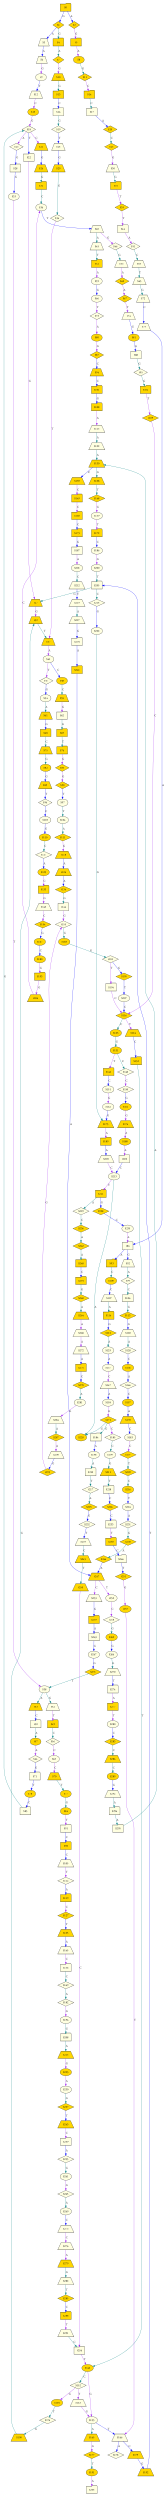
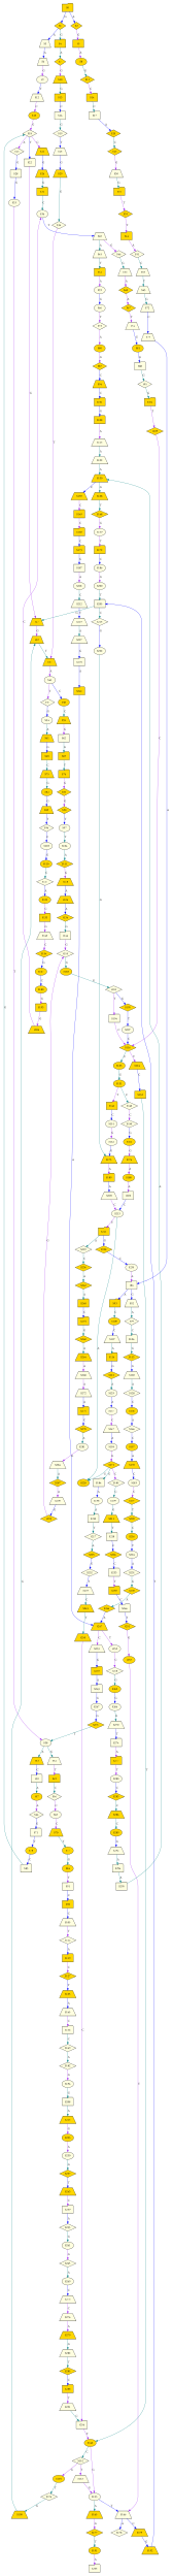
  strict digraph {
    fontname="EB Garamond"
    node [fillcolor=gold fontname="EB Garamond" shape=trapezium style=filled]
    edge [color=blue fontname="EB Garamond"]
    S0 [shape=folder]
    S1 [shape=diamond]
    S2 [shape=diamond]
    S3 [fillcolor=lightyellow]
    S4 [shape=folder]
    S5 [shape=folder]
    S6 [fillcolor=lightyellow]
    S7 [shape=diamond]
    S8 [shape=ellipse]
    S9 [fillcolor=lightyellow shape=ellipse]
    S10
    S11 [shape=diamond]
    S12 [fillcolor=lightyellow]
    S13 [shape=folder]
    S14 [shape=folder]
    S15 [shape=ellipse]
    S16 [fillcolor=lightyellow shape=folder]
    S17 [fillcolor=lightyellow shape=folder]
    S18 [fillcolor=lightyellow shape=diamond]
    S19 [fillcolor=lightyellow shape=diamond]
    S20 [shape=diamond]
    S21
    S22 [fillcolor=lightyellow shape=folder]
    S23 [fillcolor=lightyellow shape=diamond]
    S24 [fillcolor=lightyellow]
    S25 [shape=diamond]
    S26
    S27
    S28 [fillcolor=lightyellow shape=folder]
    S29
    S30 [fillcolor=lightyellow]
    S31 [shape=folder]
    S32
    S33 [fillcolor=lightyellow shape=ellipse]
    S34 [fillcolor=lightyellow shape=diamond]
    S35 [shape=folder]
    S36 [fillcolor=lightyellow shape=ellipse]
    S37
    S38 [fillcolor=lightyellow shape=ellipse]
    S39 [shape=diamond]
    S40 [fillcolor=lightyellow]
    S41 [fillcolor=lightyellow shape=ellipse]
    S42 [fillcolor=lightyellow]
    S43
-   S44 [fillcolor=lightyellow shape=folder]
+   S44 [shape=folder]
    S45 [fillcolor=lightyellow]
    S46 [fillcolor=lightyellow shape=diamond]
    S47 [fillcolor=lightyellow shape=diamond]
    S48 [shape=ellipse]
    S49 [shape=folder]
    S50 [fillcolor=lightyellow shape=folder]
    S51 [fillcolor=lightyellow shape=diamond]
    S52 [shape=folder]
    S53 [fillcolor=lightyellow]
    S54 [fillcolor=lightyellow shape=ellipse]
    S55
    S56 [fillcolor=lightyellow shape=diamond]
    S57 [shape=ellipse]
    S58 [fillcolor=lightyellow]
    S59 [fillcolor=lightyellow shape=ellipse]
    S60 [shape=diamond]
    S61
    S62 [fillcolor=lightyellow shape=folder]
    S63 [fillcolor=lightyellow shape=ellipse]
    S64 [fillcolor=lightyellow shape=diamond]
    S65 [fillcolor=lightyellow]
    S66 [fillcolor=lightyellow shape=ellipse]
    S67 [shape=diamond]
    S68 [shape=folder]
    S69 [shape=folder]
    S70
    S71 [fillcolor=lightyellow shape=folder]
    S72 [fillcolor=lightyellow]
    S73 [fillcolor=lightyellow shape=diamond]
    S74 [fillcolor=lightyellow]
    S75
    S76 [shape=folder]
    S77 [shape=ellipse]
    S78 [shape=ellipse]
    S79 [fillcolor=lightyellow]
    S80 [shape=ellipse]
    S81 [shape=ellipse]
    S82 [shape=ellipse]
    S83 [shape=diamond]
    S84 [shape=ellipse]
    S85 [fillcolor=lightyellow shape=folder]
    S86 [fillcolor=lightyellow shape=folder]
    S87 [shape=diamond]
    S88 [fillcolor=lightyellow shape=folder]
    S89
    S90 [shape=diamond]
    S91 [fillcolor=lightyellow shape=folder]
    S92 [fillcolor=lightyellow]
    S93 [shape=folder]
    S94
    S95 [fillcolor=lightyellow shape=diamond]
    S96 [fillcolor=lightyellow shape=diamond]
    S97 [fillcolor=lightyellow shape=ellipse]
    S98 [shape=folder]
    S99 [fillcolor=lightyellow shape=diamond]
    S100 [shape=ellipse]
    S101 [shape=folder]
    S102 [shape=folder]
    S103 [fillcolor=lightyellow shape=ellipse]
    S104 [fillcolor=lightyellow shape=ellipse]
    S105 [fillcolor=lightyellow]
    S106 [fillcolor=lightyellow shape=folder]
    S107 [fillcolor=lightyellow]
    S108 [shape=folder]
    S109 [shape=diamond]
    S110 [shape=ellipse]
    S111 [shape=diamond]
    S112 [fillcolor=lightyellow shape=diamond]
    S113 [shape=diamond]
    S114 [shape=folder]
    S115 [fillcolor=lightyellow]
    S116 [shape=diamond]
    S117 [fillcolor=lightyellow shape=diamond]
    S118
    S119 [shape=folder]
    S120 [fillcolor=lightyellow]
    S121 [shape=diamond]
    S122 [fillcolor=lightyellow]
    S123 [shape=ellipse]
    S124
    S125 [shape=ellipse]
    S126
    S127 [shape=diamond]
    S128 [fillcolor=lightyellow shape=diamond]
    S129 [fillcolor=lightyellow shape=ellipse]
    S130
    S131 [shape=ellipse]
    S132 [shape=folder]
    S133 [shape=folder]
    S134 [shape=diamond]
    S135
    S136 [shape=ellipse]
    S137 [fillcolor=lightyellow shape=ellipse]
    S138
    S139
    S140 [fillcolor=lightyellow shape=diamond]
    S141 [shape=folder]
    S142 [shape=ellipse]
    S143 [fillcolor=lightyellow]
    S144 [fillcolor=lightyellow shape=folder]
    S145 [fillcolor=lightyellow]
    S146 [fillcolor=lightyellow shape=diamond]
    S147 [fillcolor=lightyellow]
    S148 [shape=diamond]
    S149 [shape=folder]
    S150 [fillcolor=lightyellow shape=diamond]
    S151 [fillcolor=lightyellow shape=ellipse]
    S152 [fillcolor=lightyellow shape=diamond]
    S153 [fillcolor=lightyellow shape=ellipse]
    S154 [shape=diamond]
    S155 [fillcolor=lightyellow shape=diamond]
    S156 [fillcolor=lightyellow shape=folder]
    S157 [shape=ellipse]
    S158 [fillcolor=lightyellow shape=ellipse]
    S159 [fillcolor=lightyellow shape=ellipse]
    S160 [shape=folder]
    S161 [shape=ellipse]
    S162 [fillcolor=lightyellow shape=ellipse]
    S163 [fillcolor=lightyellow]
    S164 [shape=ellipse]
    S165
    S166 [fillcolor=lightyellow]
    S167 [shape=ellipse]
    S168 [shape=ellipse]
    S169 [fillcolor=lightyellow shape=diamond]
    S170
    S171 [shape=diamond]
    S172 [shape=folder]
    S173 [shape=folder]
    S174
    S175
    S176 [fillcolor=lightyellow shape=diamond]
    S177 [shape=diamond]
    S178 [fillcolor=lightyellow shape=diamond]
    S179
    S180 [shape=ellipse]
    S181 [fillcolor=lightyellow shape=diamond]
    S182 [fillcolor=lightyellow shape=diamond]
    S183 [fillcolor=lightyellow shape=ellipse]
    S184 [fillcolor=lightyellow shape=folder]
    S185 [fillcolor=lightyellow shape=diamond]
    S220 [shape=ellipse]
    S186 [fillcolor=lightyellow shape=ellipse]
    S187 [fillcolor=lightyellow shape=folder]
    S188 [shape=ellipse]
    S189 [shape=folder]
    S190
    S191 [shape=ellipse]
    S192
    S193 [shape=folder]
    S194 [fillcolor=lightyellow shape=folder]
    S195 [shape=diamond]
    S196 [fillcolor=lightyellow shape=ellipse]
    S197 [shape=diamond]
    S198 [fillcolor=lightyellow shape=ellipse]
    S199 [fillcolor=lightyellow shape=ellipse]
    S200 [fillcolor=lightyellow shape=ellipse]
    S201 [fillcolor=lightyellow shape=ellipse]
    S202 [fillcolor=lightyellow shape=folder]
    S203 [fillcolor=lightyellow]
    S204 [fillcolor=lightyellow shape=folder]
    S205 [fillcolor=lightyellow shape=folder]
    S206
    S207 [fillcolor=lightyellow shape=ellipse]
    S208 [fillcolor=lightyellow shape=folder]
    S209 [shape=diamond]
    S210 [fillcolor=lightyellow shape=folder]
    S211
    S212 [fillcolor=lightyellow]
    S213 [fillcolor=lightyellow shape=ellipse]
    S214 [fillcolor=lightyellow shape=diamond]
    S215
    S216 [shape=ellipse]
    S217 [fillcolor=lightyellow shape=diamond]
    S218 [fillcolor=lightyellow shape=folder]
    S219 [fillcolor=lightyellow]
    S221 [shape=folder]
    S222 [fillcolor=lightyellow shape=ellipse]
    S223 [shape=ellipse]
    S224 [fillcolor=lightyellow shape=ellipse]
    S225 [shape=diamond]
    S226 [shape=diamond]
    S227 [fillcolor=lightyellow]
    n229 [label=S928 shape=diamond]
    S229 [fillcolor=lightyellow shape=diamond]
    S230 [fillcolor=lightyellow shape=ellipse]
    S231 [fillcolor=lightyellow shape=diamond]
    S232 [fillcolor=lightyellow shape=diamond]
    S233 [fillcolor=lightyellow shape=folder]
    S234 [fillcolor=lightyellow shape=folder]
    S235 [fillcolor=lightyellow shape=ellipse]
    S236 [shape=diamond]
    S237 [shape=diamond]
    S238 [shape=diamond]
    S239 [fillcolor=lightyellow]
    S240 [shape=folder]
    S241 [shape=folder]
    S242 [shape=diamond]
    S243
    S244 [shape=diamond]
    S245
    S246 [fillcolor=lightyellow shape=folder]
    S247
    S248 [shape=folder]
    S249 [fillcolor=lightyellow shape=folder]
    S250
    S251 [shape=diamond]
    S252 [fillcolor=lightyellow shape=ellipse]
    S253 [fillcolor=lightyellow]
    S254 [shape=folder]
    S255 [fillcolor=lightyellow shape=diamond]
    S256 [fillcolor=lightyellow shape=folder]
    S257 [shape=ellipse]
    S258 [fillcolor=lightyellow shape=diamond]
    S259 [shape=folder]
    S260 [shape=diamond]
    S261 [fillcolor=lightyellow shape=ellipse]
    S262 [shape=ellipse]
    S263 [fillcolor=lightyellow shape=folder]
    S264
    S265 [fillcolor=lightyellow shape=diamond]
    S266 [fillcolor=lightyellow shape=ellipse]
    S267 [fillcolor=lightyellow shape=ellipse]
    S268 [fillcolor=lightyellow]
    S269 [fillcolor=lightyellow shape=ellipse]
    S270 [fillcolor=lightyellow]
    S271 [shape=diamond]
    S272 [fillcolor=lightyellow]
    S273 [fillcolor=lightyellow]
    S274 [fillcolor=lightyellow shape=folder]
    S275 [shape=folder]
    S276 [fillcolor=lightyellow]
    S277 [shape=folder]
    S278 [shape=diamond]
    S279
    S280 [fillcolor=lightyellow shape=ellipse]
    S281 [fillcolor=lightyellow shape=ellipse]
    S282 [fillcolor=lightyellow]
    S283 [shape=diamond]
    S284 [fillcolor=lightyellow]
    S285 [shape=diamond]
    S286
    S287 [shape=diamond]
    S288 [shape=folder]
    S289 [shape=ellipse]
    S290 [fillcolor=lightyellow]
    S291 [fillcolor=lightyellow]
    S292 [fillcolor=lightyellow]
    S293 [shape=diamond]
    S294 [fillcolor=lightyellow shape=folder]
    S295 [fillcolor=lightyellow shape=folder]
    S0 -> S1 [label=G]
    S0 -> S2 [label=A]
    S1 -> S3 [label=A]
    S1 -> S4 [color=teal label=G]
    S2 -> S5 [color=purple label=G]
    S3 -> S6 [label=A]
    S4 -> S7 [color=teal label=A]
    S5 -> S8 [color=purple label=A]
    S6 -> S9 [color=purple label=G]
    S7 -> S10 [color=purple label=G]
    S8 -> S11 [color=teal label=G]
    S9 -> S12 [label=T]
    S10 -> S13 [color=teal label=G]
    S11 -> S14 [color=purple label=C]
    S12 -> S15 [color=purple label=C]
    S13 -> S16 [label=C]
    S14 -> S17 [color=teal label=C]
    S15 -> S18 [color=purple label=G]
    S16 -> S19 [color=teal label=G]
    S17 -> S20 [label=A]
    S18 -> S21 [color=purple label=C]
    S18 -> S22 [label=T]
    S18 -> S23 [color=purple label=A]
    S19 -> S24 [label=T]
    S20 -> S25 [color=teal label=C]
    S21 -> S26 [label=G]
    S22 -> S27 [color=purple label=G]
    S23 -> S28 [label=G]
    S24 -> S29 [label=G]
    S25 -> S30 [color=purple label=G]
    S26 -> S31 [color=teal label=G]
    S27 -> S32 [color=purple label=G]
    S28 -> S33 [label=G]
    S29 -> S34 [color=teal label=G]
    S30 -> S35 [color=teal label=G]
    S31 -> S36 [color=teal label=C]
    S32 -> S37 [color=teal label=T]
    S33 -> S38 [color=purple label=T]
    S34 -> S37 [color=purple label=T]
    S35 -> S39 [color=purple label=T]
    S36 -> S40 [label=T]
    S37 -> S41 [color=purple label=A]
    S38 -> S42 [color=teal label=G]
    S38 -> S43 [color=teal label=A]
    S39 -> S44 [color=purple label=T]
    S40 -> S45 [color=teal label=A]
    S40 -> S46 [color=purple label=G]
    S41 -> S47 [color=purple label=T]
    S41 -> S48 [label=C]
    S42 -> S49 [color=purple label=T]
    S43 -> S50 [label=C]
    S44 -> S51 [color=purple label=A]
    S45 -> S52 [color=teal label=T]
    S46 -> S53 [color=teal label=G]
    S47 -> S54 [label=G]
    S48 -> S55 [color=teal label=C]
    S49 -> S56 [color=teal label=C]
    S50 -> S57 [color=teal label=A]
    S51 -> S58 [color=teal label=C]
    S52 -> S59 [color=purple label=A]
    S53 -> S60 [color=purple label=A]
    S54 -> S61 [color=teal label=A]
    S55 -> S62 [color=purple label=G]
    S56 -> S63 [color=purple label=C]
    S57 -> S64 [color=purple label=A]
    S58 -> S65 [color=teal label=T]
    S59 -> S66 [label=G]
    S60 -> S67 [color=purple label=A]
    S61 -> S68 [label=G]
    S62 -> S69 [color=teal label=G]
    S63 -> S70 [color=purple label=C]
    S64 -> S71 [label=G]
    S65 -> S72 [color=teal label=G]
    S66 -> S73 [color=purple label=T]
    S67 -> S74 [color=purple label=T]
    S68 -> S75 [color=teal label=C]
    S69 -> S76 [color=teal label=T]
    S70 -> S77 [color=teal label=T]
    S71 -> S78 [label=T]
    S72 -> S79 [label=C]
    S73 -> S80 [color=purple label=A]
    S74 -> S81 [label=G]
    S75 -> S82 [color=teal label=G]
    S76 -> S83 [color=purple label=G]
    S77 -> S84 [color=teal label=G]
    S78 -> S85 [label=C]
    S79 -> S86 [label=A]
    S80 -> S87 [color=purple label=G]
    S81 -> S88 [label=G]
    S82 -> S89 [label=G]
    S83 -> S90 [color=purple label=G]
    S84 -> S91 [color=purple label=T]
    S85 -> S18 [color=teal label=G]
    S86 -> S92 [label=G]
    S86 -> S93 [label=A]
    S87 -> S94 [label=C]
    S88 -> S95 [color=teal label=G]
    S89 -> S96 [label=T]
    S90 -> S97 [label=T]
    S91 -> S98 [label=C]
    S92 -> S99 [color=teal label=A]
    S93 -> S100 [color=teal label=C]
    S94 -> S101 [label=C]
    S95 -> S102 [color=teal label=G]
    S96 -> S103 [label=C]
    S97 -> S104 [color=teal label=T]
    S98 -> S105 [label=C]
    S99 -> S106 [color=teal label=C]
    S100 -> S107 [label=C]
    S101 -> S108 [label=G]
    S102 -> S109 [color=purple label=T]
    S103 -> S110 [label=G]
    S104 -> S111 [color=teal label=A]
    S105 -> S112 [color=purple label=T]
    S106 -> S113 [color=teal label=G]
    S107 -> S114 [color=teal label=A]
    S108 -> S115 [color=purple label=A]
    S109 -> S116 [color=purple label=C]
    S110 -> S117 [color=teal label=C]
    S111 -> S118 [color=purple label=G]
    S112 -> S119 [label=A]
    S113 -> S120 [label=G]
    S114 -> S121 [label=G]
    S115 -> S122 [color=teal label=A]
    S116 -> S123 [color=teal label=C]
    S116 -> S124 [color=purple label=T]
    S117 -> S125 [label=A]
    S118 -> S126 [label=A]
    S119 -> S127 [color=purple label=C]
    S120 -> S128 [color=teal label=A]
    S121 -> S129 [color=teal label=A]
    S122 -> S130 [color=teal label=A]
    S123 -> S131 [color=teal label=G]
    S124 -> S132 [label=C]
    S125 -> S133 [color=purple label=C]
    S126 -> S134 [label=A]
    S127 -> S135 [label=T]
    S128 -> S136 [label=C]
    S129 -> S137 [label=A]
    S130 -> S138 [color=teal label=G]
    S130 -> S139 [label=C]
    S131 -> S140 [color=teal label=C]
    S131 -> S141 [color=purple label=T]
    S132 -> S142 [color=teal label=T]
    S133 -> S143 [color=purple label=G]
    S134 -> S144 [color=teal label=G]
    S135 -> S145 [label=A]
    S136 -> S146 [label=A]
    S137 -> S147 [color=purple label=C]
    S138 -> S148 [color=teal label=T]
    S139 -> S149 [color=purple label=C]
    S140 -> S150 [color=purple label=C]
    S141 -> S151 [label=C]
    S142 -> S152 [color=teal label=C]
    S142 -> S153 [color=purple label=G]
    S143 -> S154 [color=purple label=C]
    S144 -> S155 [color=purple label=G]
    S145 -> S156 [color=purple label=C]
    S146 -> S157 [label=C]
    S147 -> S158 [label=A]
    S148 -> S159 [color=purple label=G]
    S149 -> S160 [color=purple label=C]
    S150 -> S161 [label=G]
    S151 -> S162 [color=purple label=G]
    S152 -> S163 [color=purple label=T]
    S152 -> S164 [color=purple label=G]
    S153 -> S165 [color=teal label=A]
    S153 -> S166 [label=T]
    S154 -> S167 [label=G]
    S155 -> S168 [color=teal label=G]
    S156 -> S169 [color=teal label=C]
    S157 -> S170 [label=A]
    S158 -> S171 [color=purple label=G]
    S159 -> S172 [color=purple label=T]
    S160 -> S173 [label=C]
    S161 -> S174 [color=purple label=G]
    S162 -> S175 [label=G]
    S163 -> S153 [color=purple label=G]
    S164 -> S176 [color=teal label=T]
    S165 -> S177 [color=purple label=G]
    S166 -> S178 [label=A]
    S166 -> S179 [label=C]
    S167 -> S180 [label=C]
    S168 -> S181 [color=teal label=G]
    S169 -> S182 [color=teal label=A]
    S170 -> S183 [label=C]
    S171 -> S184 [color=teal label=G]
    S171 -> S185 [color=purple label=C]
    S171 -> S220 [color=teal label=G]
    S172 -> S186 [label=C]
    S173 -> S187 [label=G]
    S174 -> S188 [color=purple label=A]
    S175 -> S189 [color=purple label=A]
    S176 -> S190 [color=teal label=G]
    S177 -> S191 [color=teal label=T]
    S179 -> S192 [label=G]
    S180 -> S193 [color=purple label=G]
    S181 -> S194 [color=purple label=T]
    S181 -> S195 [label=G]
    S182 -> S196 [color=purple label=G]
    S183 -> S197 [color=purple label=C]
    S184 -> S198 [label=A]
    S185 -> S199 [color=teal label=C]
    S186 -> S200 [color=purple label=G]
    S187 -> S201 [color=purple label=A]
    S188 -> S202 [color=purple label=A]
    S189 -> S203 [label=A]
    S190 -> S32 [color=teal label=G]
    S191 -> S204 [color=purple label=A]
    S192 -> S205 [label=T]
    S193 -> S206 [color=purple label=G]
    S194 -> S116 [color=purple label=C]
    S195 -> S207 [label=T]
    S196 -> S208 [color=teal label=G]
    S197 -> S209 [color=teal label=T]
    S198 -> S210 [color=teal label=A]
    S199 -> S211 [color=teal label=G]
    S200 -> S205 [color=teal label=T]
    S201 -> S212 [color=teal label=C]
    S202 -> S213 [label=C]
    S203 -> S213 [color=purple label=C]
    S205 -> S27 [color=teal label=G]
    S205 -> S214 [color=teal label=C]
    S206 -> S36 [color=purple label=C]
    S207 -> S116 [label=C]
    S208 -> S215 [color=teal label=A]
    S209 -> S216 [color=teal label=C]
    S210 -> S217 [color=teal label=T]
    S211 -> S218 [color=teal label=T]
    S212 -> S219 [label=T]
    S213 -> S220 [color=teal label=A]
    S213 -> S221 [color=purple label=T]
    S214 -> S222 [label=G]
    S215 -> S223 [color=purple label=G]
    S216 -> S224 [label=T]
    S217 -> S225 [color=teal label=A]
    S218 -> S226 [label=C]
    S219 -> S227 [color=teal label=A]
    S221 -> n229 [label=G]
    S221 -> S229 [color=teal label=A]
    S222 -> S175 [color=teal label=G]
    S223 -> S230 [color=purple label=A]
    S224 -> S231 [label=A]
    S225 -> S232 [label=G]
    S226 -> S233 [label=C]
    S227 -> S234 [label=G]
    n229 -> S235 [label=C]
    S229 -> S236 [color=teal label=C]
    S230 -> S237 [color=teal label=G]
    S231 -> S238 [color=teal label=G]
    S232 -> S239 [label=T]
    S233 -> S240 [color=purple label=T]
    S234 -> S241 [label=A]
    S235 -> S86 [color=purple label=A]
    S236 -> S242 [color=teal label=A]
    S237 -> S243 [label=T]
    S238 -> S244 [color=teal label=A]
    S239 -> S245 [color=teal label=C]
    S240 -> S246 [label=C]
    S241 -> S247 [label=A]
    S242 -> S248 [color=teal label=A]
    S243 -> S249 [color=purple label=C]
    S244 -> S247 [label=A]
    S245 -> S250 [color=teal label=T]
    S246 -> S251 [label=T]
    S247 -> S252 [color=purple label=T]
    S247 -> S253 [color=purple label=C]
    S248 -> S254 [label=C]
    S249 -> S255 [label=A]
    S250 -> S256 [color=purple label=C]
    S251 -> S257 [color=purple label=G]
    S252 -> S258 [color=purple label=C]
    S253 -> S259 [label=G]
    S254 -> S260 [color=teal label=G]
    S255 -> S261 [color=teal label=G]
    S256 -> S142 [color=purple label=T]
    S257 -> S166 [color=purple label=T]
    S258 -> S262 [color=teal label=G]
    S259 -> S263 [label=A]
    S260 -> S264 [color=teal label=A]
    S261 -> S265 [color=purple label=G]
    S262 -> S266 [label=G]
    S263 -> S267 [label=G]
    S264 -> S268 [color=purple label=A]
    S265 -> S269 [color=teal label=A]
    S266 -> S270 [color=teal label=G]
    S267 -> S271 [label=G]
    S268 -> S272 [color=purple label=A]
    S269 -> S273 [label=C]
    S270 -> S274 [label=T]
    S271 -> S38 [color=teal label=T]
    S272 -> S275 [label=A]
    S273 -> S276 [color=purple label=C]
    S274 -> S277 [color=purple label=A]
    S275 -> S278 [label=C]
    S276 -> S279 [color=purple label=A]
    S277 -> S280 [color=purple label=T]
    S278 -> S281 [color=teal label=A]
    S279 -> S282 [color=teal label=G]
    S280 -> S283 [label=C]
    S281 -> S284 [color=purple label=G]
    S282 -> S285 [color=teal label=T]
    S283 -> S286 [color=teal label=C]
    S284 -> S287 [color=teal label=A]
    S285 -> S288 [label=C]
    S286 -> S289 [color=teal label=C]
    S287 -> S290 [color=purple label=A]
    S288 -> S291 [color=purple label=T]
    S289 -> S292 [label=G]
    S290 -> S293 [label=G]
    S291 -> S256 [color=teal label=C]
    S292 -> S294 [color=teal label=A]
    S293 -> S155 [color=purple label=G]
    S294 -> S295 [color=teal label=A]
    S295 -> S130 [color=teal label=A]
  }
